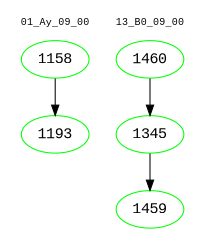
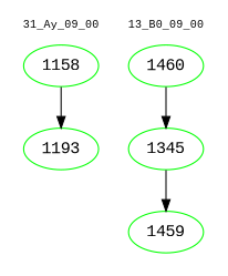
  digraph {
    fontname="Liberation Mono"
    node [color=green fontname="Liberation Mono"]
    edge [color=black fontname="Liberation Mono"]
    n1 [label=1158]
    n2 [label=1193]
    n3 [label=1460]
    n4 [label=1345]
    n5 [label=1459]
    subgraph cluster_1 {
      color=white
      fontsize=10
-     label="01_Ay_09_00"
+     label="31_Ay_09_00"
      n1
      n2
    }
    subgraph cluster_2 {
      color=white
      fontsize=10
      label="13_B0_09_00"
      n3
      n4
      n5
    }
    n1 -> n2
    n3 -> n4
    n4 -> n5
  }
